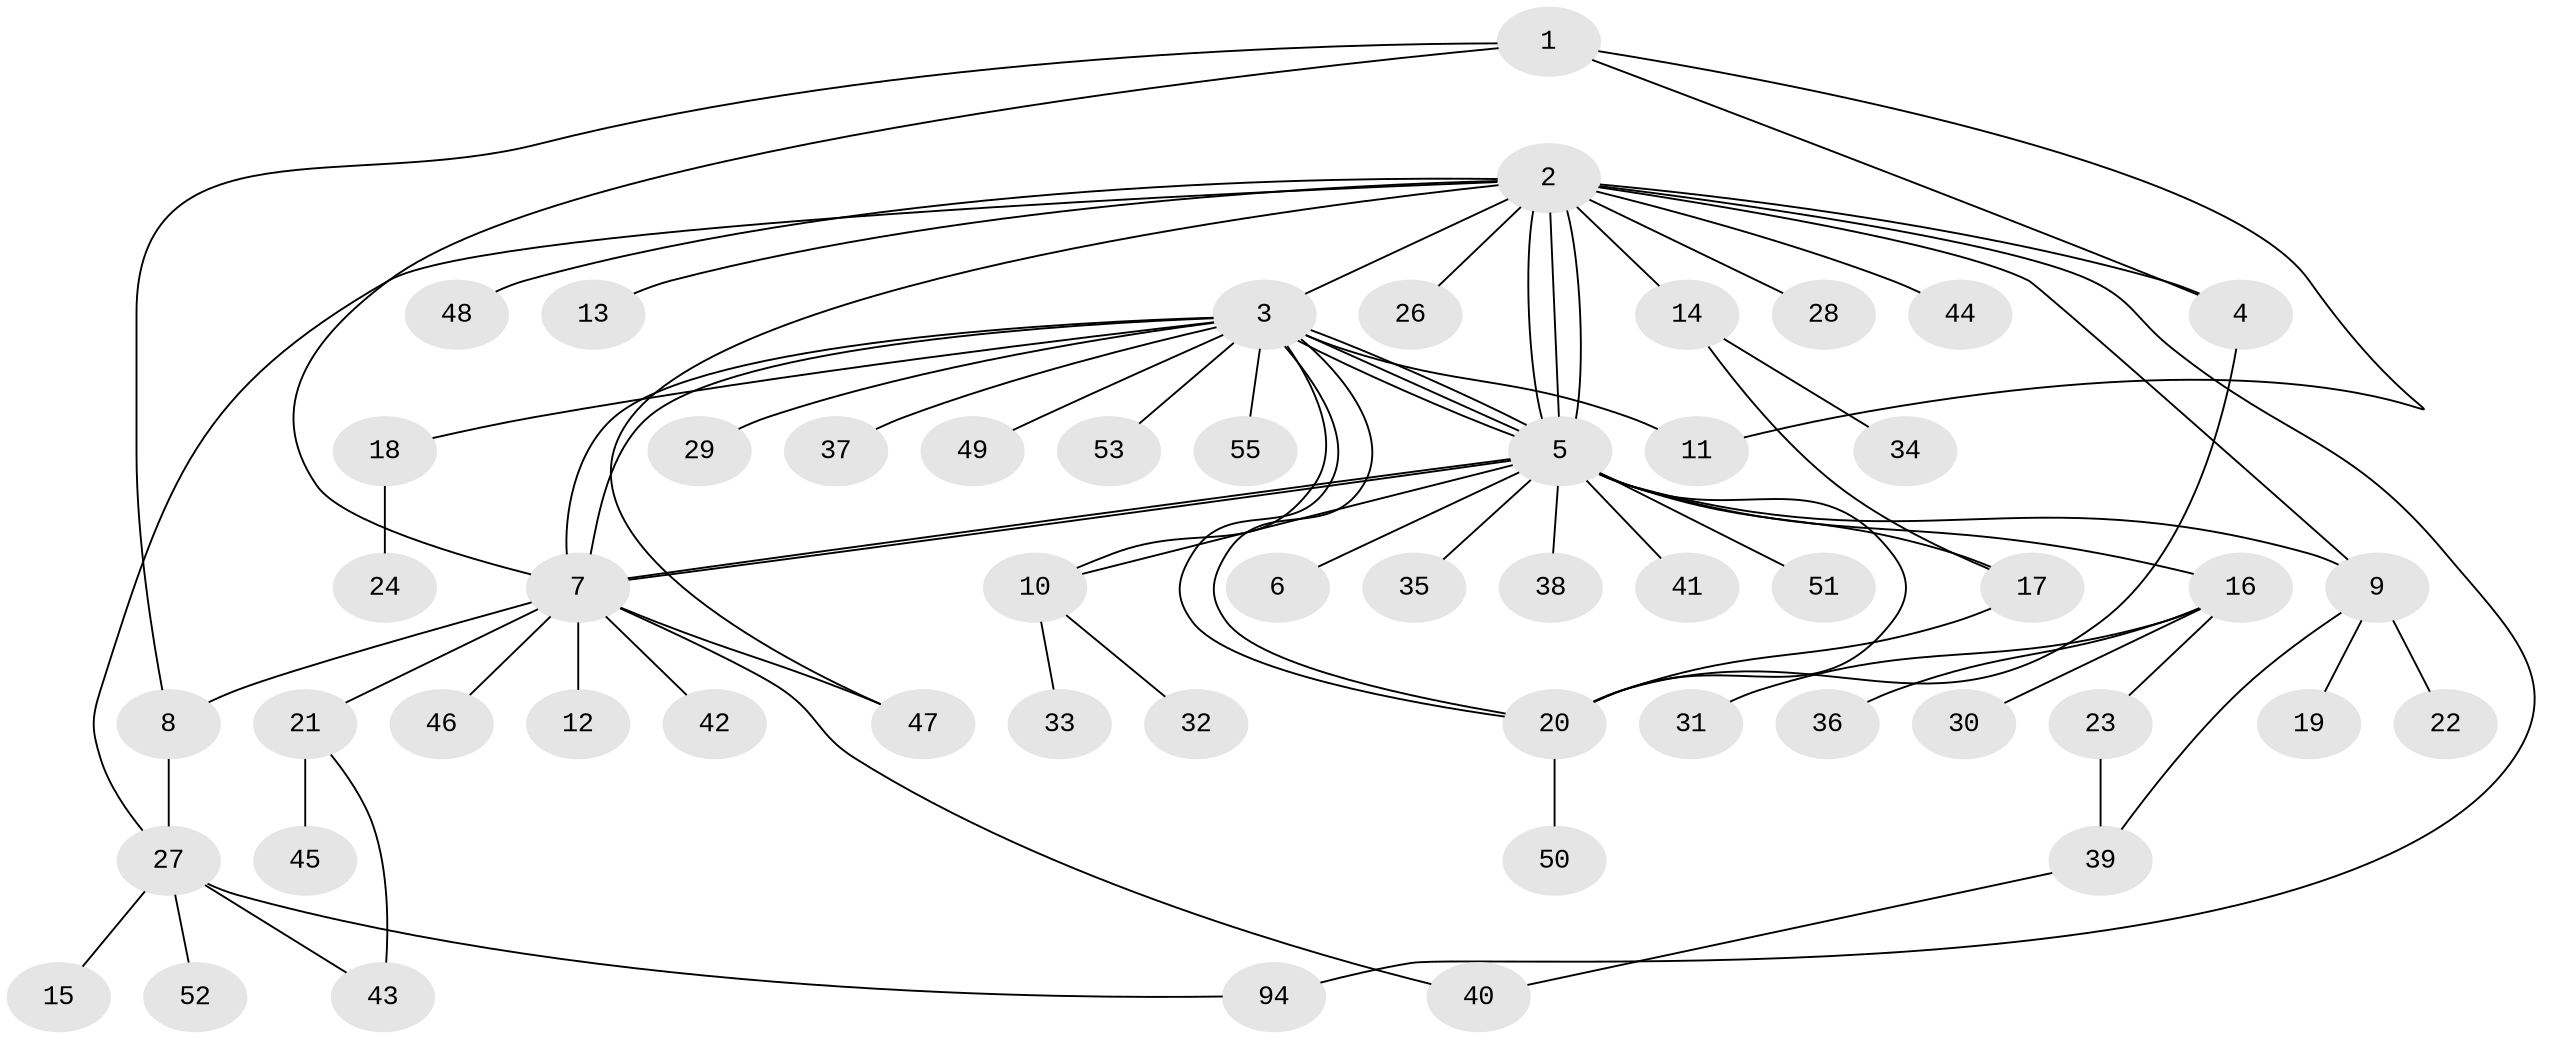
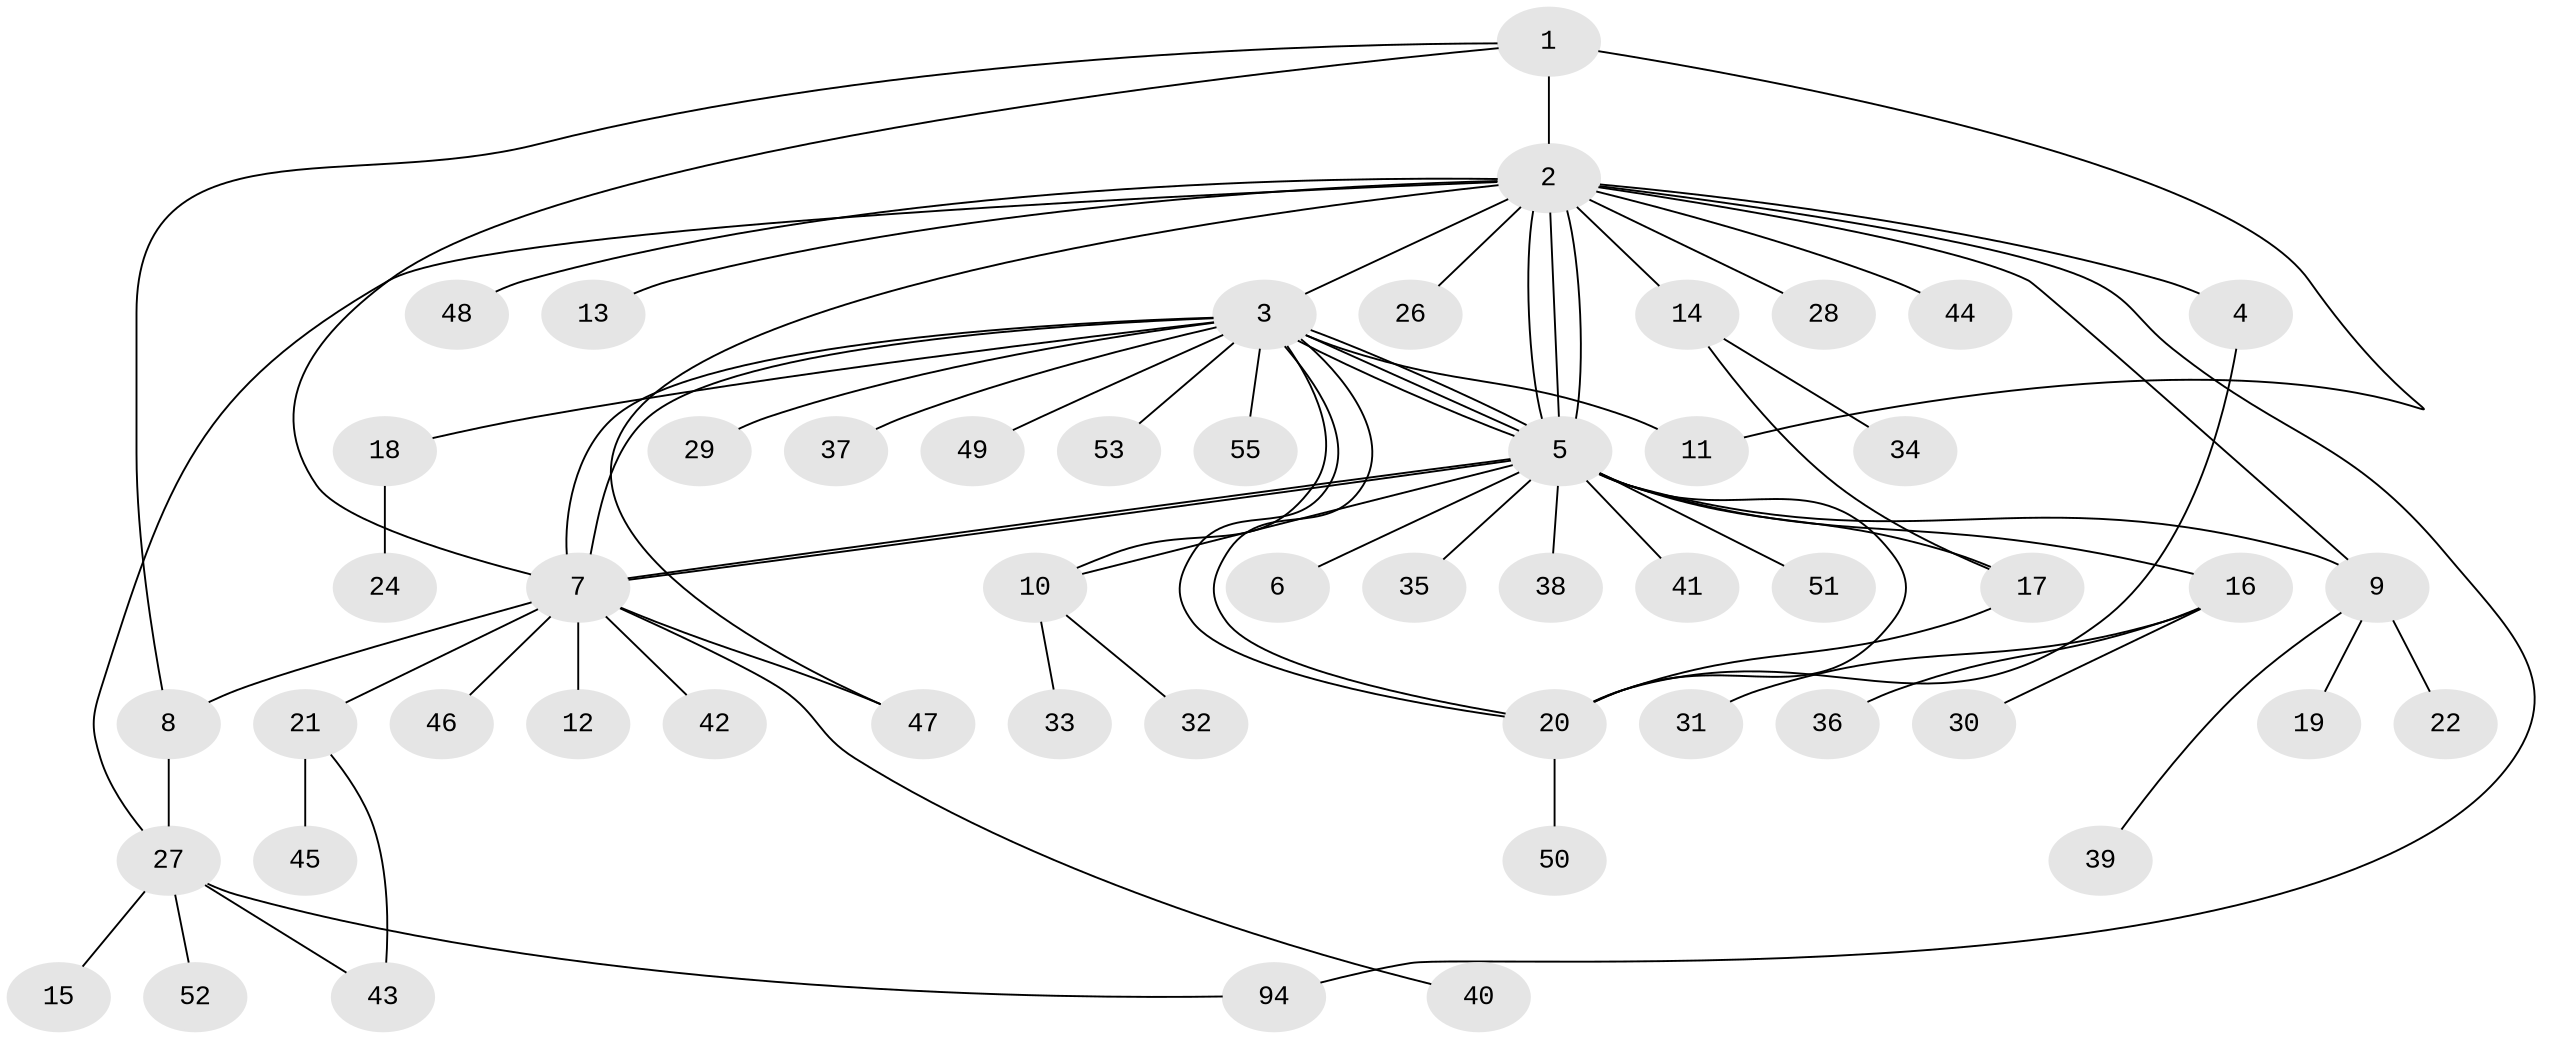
  graph {
    fontname="Liberation Mono"
    node [color=gray90 fontname="Liberation Mono" style=filled]
    edge [fontname="Liberation Mono"]
    1
    2
    7
    8
    11
    3
    4
    5
    9
    13
    14
    26
    27
    28
    44
    47
    48
    n18 [label=94]
    12
    21
    40
    42
    46
    10
    18
    20
    29
    37
    49
    53
    55
    6
    16
    17
    35
    38
    41
    51
    19
    22
    39
    34
    15
    43
    52
    32
    33
    24
    50
-   23
    30
    31
    36
    45
-   1 -- 4
+   1 -- 2
    1 -- 7
    1 -- 8
    1 -- 11
    2 -- 3
    2 -- 4
    2 -- 5
    2 -- 5
    2 -- 5
    2 -- 9
    2 -- 13
    2 -- 14
    2 -- 26
    2 -- 27
    2 -- 28
    2 -- 44
    2 -- 47
    2 -- 48
    2 -- n18
    7 -- 8
    7 -- 47
    7 -- 12
    7 -- 21
    7 -- 40
    7 -- 42
    7 -- 46
    8 -- 27
    3 -- 7
    3 -- 7
    3 -- 11
    3 -- 5
    3 -- 5
    3 -- 5
    3 -- 10
    3 -- 18
    3 -- 20
    3 -- 20
    3 -- 29
    3 -- 37
    3 -- 49
    3 -- 53
    3 -- 55
    4 -- 20
    5 -- 7
    5 -- 7
    5 -- 9
    5 -- 10
    5 -- 20
    5 -- 6
    5 -- 16
    5 -- 17
    5 -- 35
    5 -- 38
    5 -- 41
    5 -- 51
    9 -- 19
    9 -- 22
    9 -- 39
    14 -- 17
    14 -- 34
    27 -- n18
    27 -- 15
    27 -- 43
    27 -- 52
    21 -- 43
    21 -- 45
    10 -- 32
    10 -- 33
    18 -- 24
    20 -- 50
-   16 -- 23
    16 -- 30
    16 -- 31
    16 -- 36
    17 -- 20
-   39 -- 40
-   23 -- 39
  }
